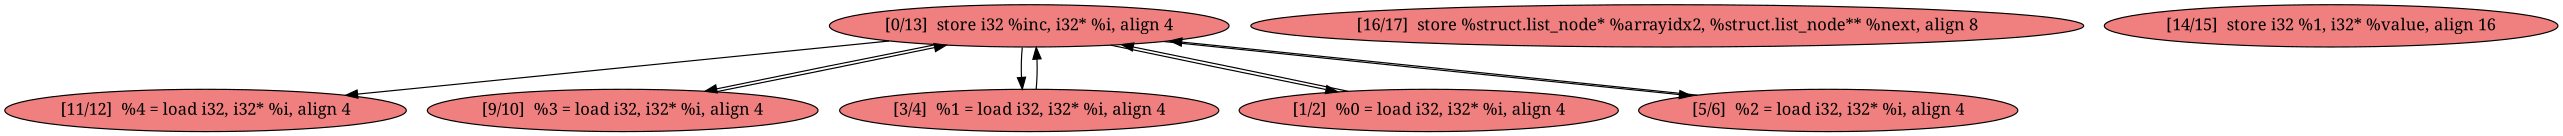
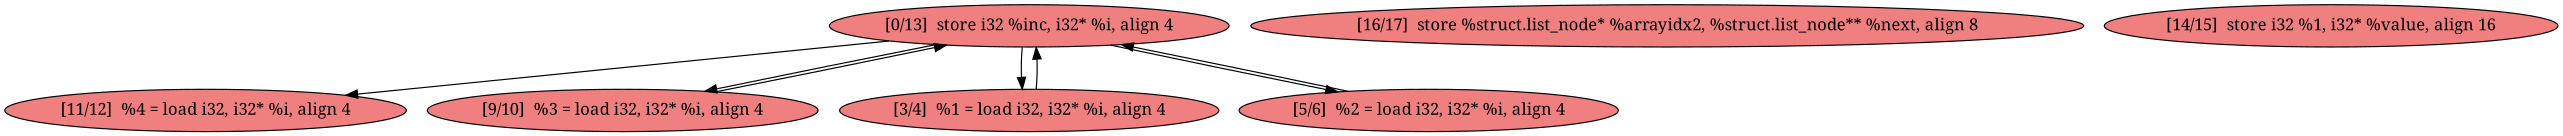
  digraph {
    fontname="Noto Serif"
    node [fillcolor=lightcoral fontname="Noto Serif" shape=ellipse style=filled]
    edge [fontname="Noto Serif"]
    n1 [label="[11/12]  %4 = load i32, i32* %i, align 4"]
    n2 [label="[0/13]  store i32 %inc, i32* %i, align 4"]
    n3 [label="[9/10]  %3 = load i32, i32* %i, align 4"]
    n4 [label="[3/4]  %1 = load i32, i32* %i, align 4"]
-   n5 [label="[1/2]  %0 = load i32, i32* %i, align 4"]
    n6 [label="[5/6]  %2 = load i32, i32* %i, align 4"]
    n7 [label="[16/17]  store %struct.list_node* %arrayidx2, %struct.list_node** %next, align 8"]
    n8 [label="[14/15]  store i32 %1, i32* %value, align 16"]
    n2 -> n1
    n2 -> n3
    n2 -> n4
-   n2 -> n5
    n2 -> n6
    n3 -> n2
    n4 -> n2
-   n5 -> n2
    n6 -> n2
  }
